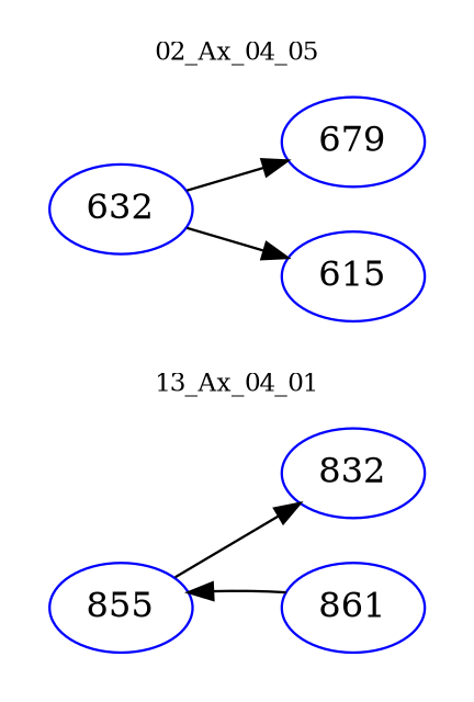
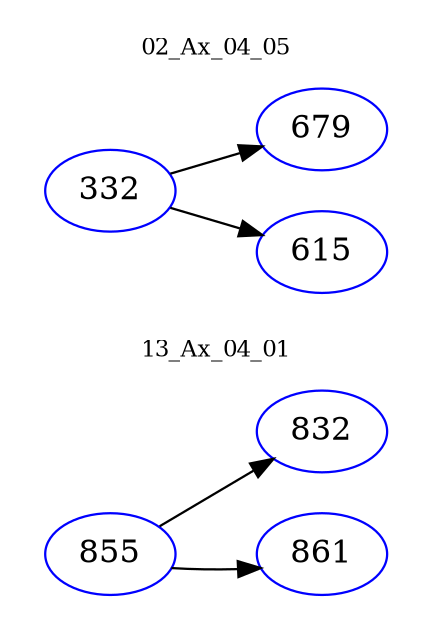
  digraph {
    rankdir=LR
    node [color=blue]
    edge [color=black]
    n1 [label=855]
    n2 [label=861]
    n3 [label=832]
-   n4 [label=632]
+   n4 [label=332]
    n5 [label=615]
    n6 [label=679]
    subgraph cluster_1 {
      color=white
      fontsize=10
      label="13_Ax_04_01"
      n1
      n2
      n3
    }
    subgraph cluster_2 {
      color=white
      fontsize=10
      label="02_Ax_04_05"
      n4
      n5
      n6
    }
-   n2 -> n1
+   n1 -> n2
    n1 -> n3
    n4 -> n5
    n4 -> n6
  }
